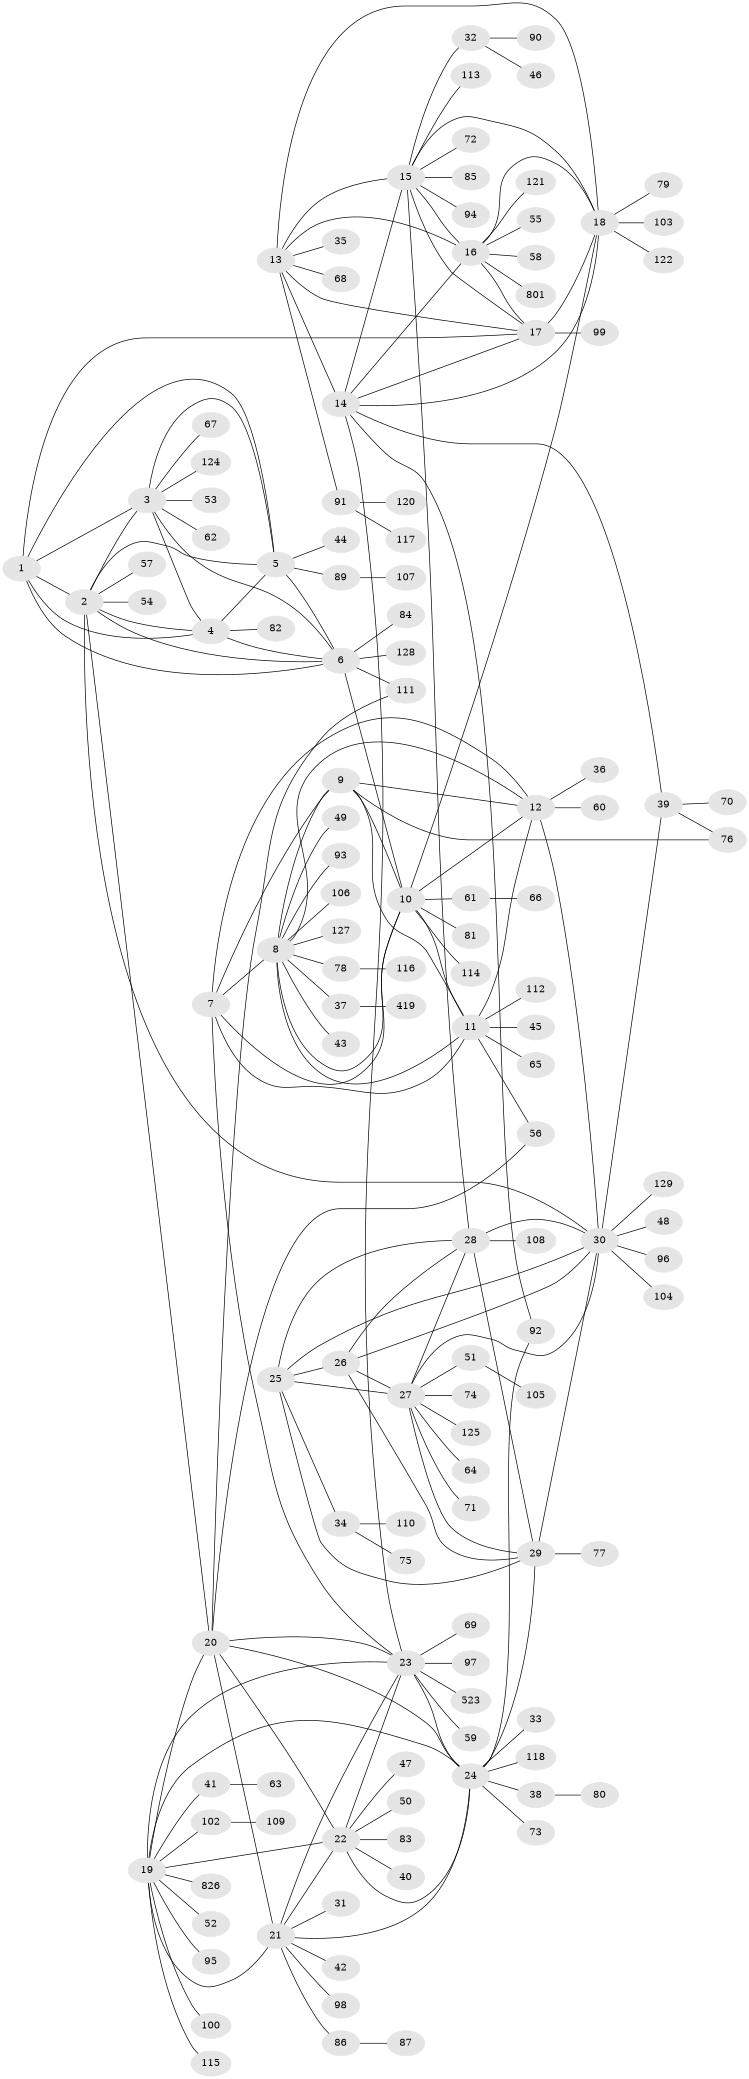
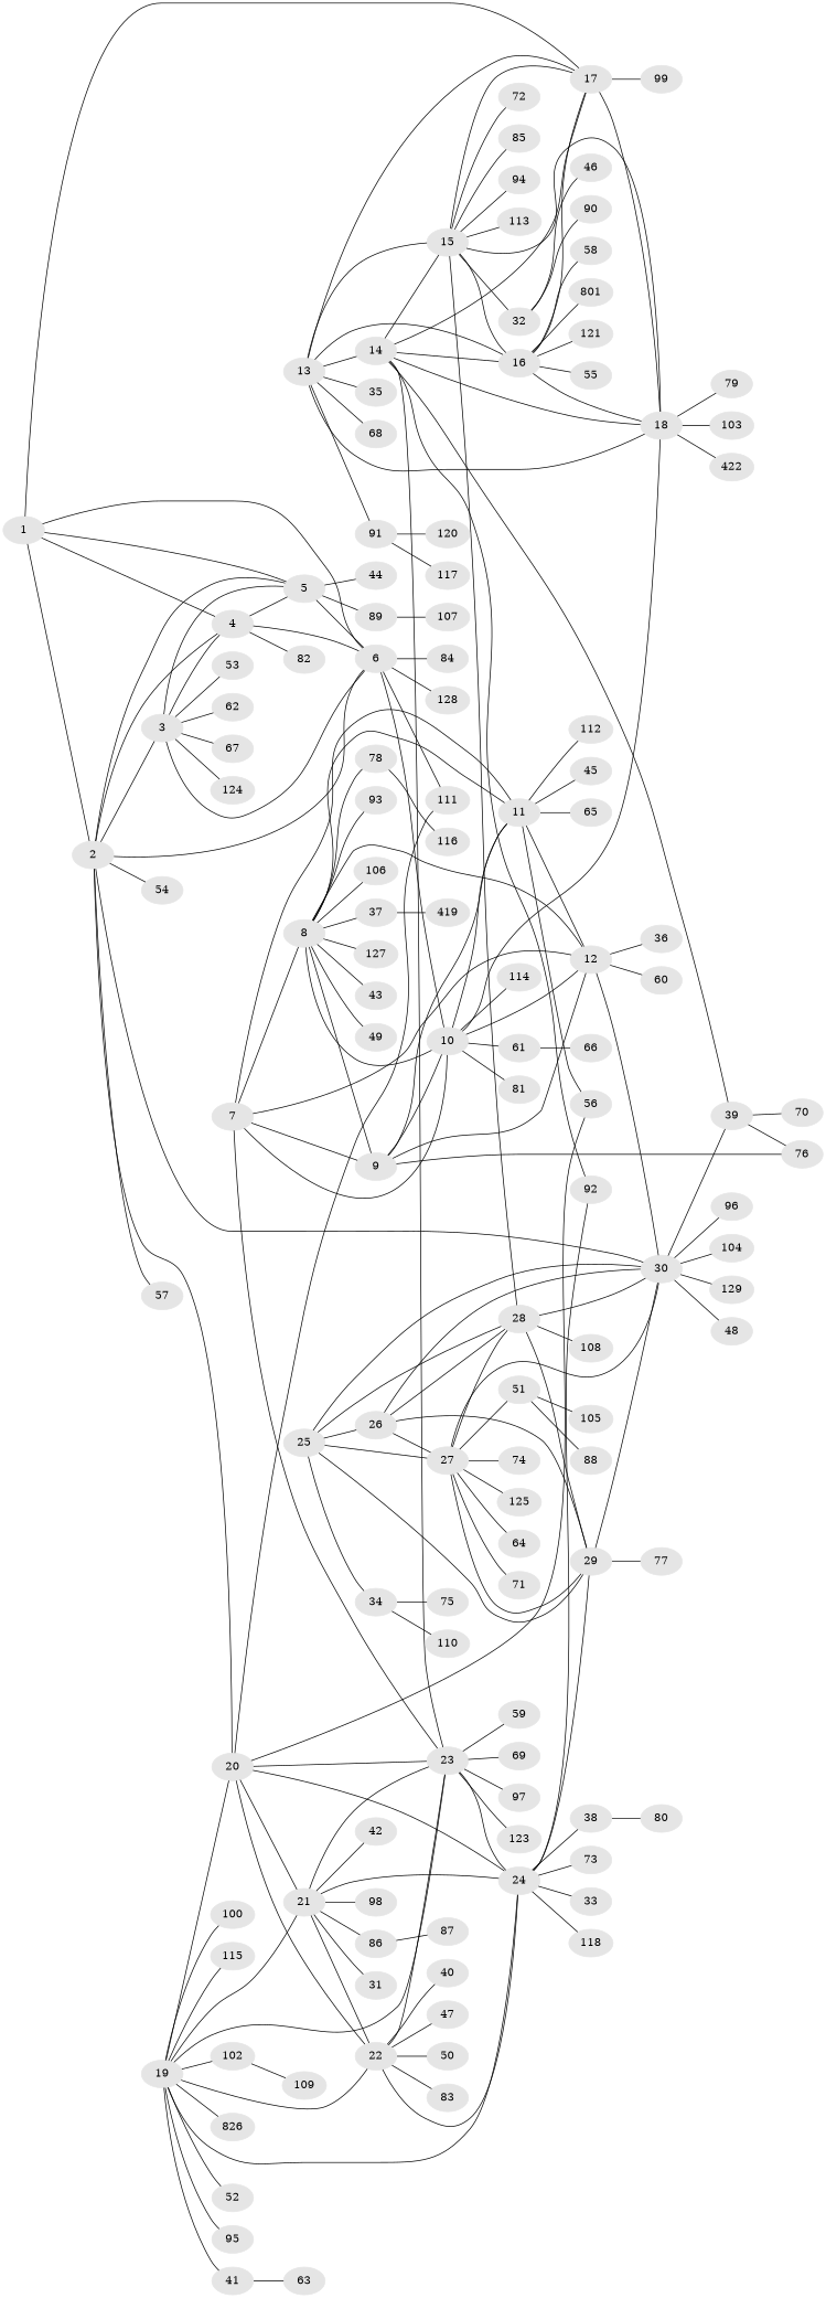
  graph {
    rankdir=LR
    node [color=gray90 style=filled]
    1
    2
    3
    4
    5
    6
    17
    20
    30
    54
    57
    53
    62
    67
    124
    82
    44
    89
    10
    84
    111
    128
    18
    99
    23
    56
    21
    22
    24
    39
    48
    96
    104
    129
    107
    11
    12
    61
    81
    114
    7
    8
    9
    37
    43
    49
    78
    93
    106
    127
    76
    45
    65
    112
    36
    60
    59
    69
    97
-   123 [label=523]
+   123
    n61 [label=419]
    116
    79
    103
-   122
+   122 [label=422]
    66
    13
    14
    15
    16
    35
    68
    91
    92
    28
    32
    72
    85
    94
    113
    55
    58
    n83 [label=801]
    121
    117
    120
    70
    29
    108
    46
    90
    19
    41
    52
    95
    100
    102
    115
    n99 [label=826]
    31
    42
    86
    98
    40
    47
    50
    83
    33
    38
    73
    118
    63
    109
    87
    77
    80
    25
    26
    27
    34
    51
    64
    71
    74
    125
    75
    110
+   88
    105
    1 -- 2
-   1 -- 3
    1 -- 4
    1 -- 5
    1 -- 6
    1 -- 17
    2 -- 3
    2 -- 4
    2 -- 5
    2 -- 6
    2 -- 20
    2 -- 30
    2 -- 54
    2 -- 57
    3 -- 4
    3 -- 5
    3 -- 6
    3 -- 53
    3 -- 62
    3 -- 67
    3 -- 124
    4 -- 5
    4 -- 6
    4 -- 82
    5 -- 6
    5 -- 44
    5 -- 89
    6 -- 10
    6 -- 84
    6 -- 111
    6 -- 128
    17 -- 18
    17 -- 99
    20 -- 111
    20 -- 23
    20 -- 56
    20 -- 21
    20 -- 22
    20 -- 24
    30 -- 39
    30 -- 48
    30 -- 96
    30 -- 104
    30 -- 129
    89 -- 107
    10 -- 18
    10 -- 11
    10 -- 12
    10 -- 61
    10 -- 81
    10 -- 114
    18 -- 79
    18 -- 103
    18 -- 122
    23 -- 24
    23 -- 59
    23 -- 69
    23 -- 97
    23 -- 123
    21 -- 23
    21 -- 22
    21 -- 24
    21 -- 31
    21 -- 42
    21 -- 86
    21 -- 98
    22 -- 23
    22 -- 24
    22 -- 40
    22 -- 47
    22 -- 50
    22 -- 83
    24 -- 92
    24 -- 29
    24 -- 33
    24 -- 38
    24 -- 73
    24 -- 118
    39 -- 76
    39 -- 70
    11 -- 56
    11 -- 12
    11 -- 45
    11 -- 65
    11 -- 112
    12 -- 30
    12 -- 36
    12 -- 60
    61 -- 66
    7 -- 10
    7 -- 23
    7 -- 11
    7 -- 12
    7 -- 8
    7 -- 9
    8 -- 10
    8 -- 11
    8 -- 12
    8 -- 9
    8 -- 37
    8 -- 43
    8 -- 49
    8 -- 78
    8 -- 93
    8 -- 106
    8 -- 127
    9 -- 10
    9 -- 11
    9 -- 12
    9 -- 76
    37 -- n61
    78 -- 116
    13 -- 17
    13 -- 18
    13 -- 14
    13 -- 15
    13 -- 16
    13 -- 35
    13 -- 68
    13 -- 91
    14 -- 17
    14 -- 18
    14 -- 23
    14 -- 39
    14 -- 15
    14 -- 16
    14 -- 92
    15 -- 17
    15 -- 18
    15 -- 16
    15 -- 28
    15 -- 32
    15 -- 72
    15 -- 85
    15 -- 94
    15 -- 113
    16 -- 17
    16 -- 18
    16 -- 55
    16 -- 58
    16 -- n83
    16 -- 121
    91 -- 117
    91 -- 120
    28 -- 30
    28 -- 29
    28 -- 108
    32 -- 46
    32 -- 90
    29 -- 30
    29 -- 77
    19 -- 20
    19 -- 23
    19 -- 21
    19 -- 22
    19 -- 24
    19 -- 41
    19 -- 52
    19 -- 95
    19 -- 100
    19 -- 102
    19 -- 115
    19 -- n99
    41 -- 63
    102 -- 109
    86 -- 87
    38 -- 80
    25 -- 30
    25 -- 28
    25 -- 29
    25 -- 26
    25 -- 27
    25 -- 34
    26 -- 30
    26 -- 28
    26 -- 29
    26 -- 27
    27 -- 30
    27 -- 28
    27 -- 29
    27 -- 51
    27 -- 64
    27 -- 71
    27 -- 74
    27 -- 125
    34 -- 75
    34 -- 110
+   51 -- 88
    51 -- 105
  }
